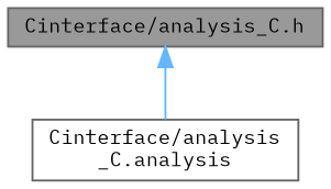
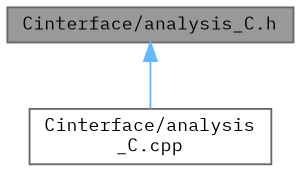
  digraph {
    fontname="IBM Plex Mono"
    node [fontname="IBM Plex Mono" fontsize=10 shape=box style=filled]
    n1 [color=gray40 fillcolor=grey60 fontcolor=black height=0.2 label="Cinterface/analysis_C.h" width=0.4]
-   n2 [color=grey40 fillcolor=white height=0.2 label="Cinterface/analysis\l_C.analysis" width=0.4]
+   n2 [color=grey40 fillcolor=white height=0.2 label="Cinterface/analysis\l_C.cpp" width=0.4]
    n1 -> n2 [color=steelblue1 dir=back fontname="IBM Plex Mono" fontsize=10 labelfontname=Helvetica labelfontsize=10 style=solid]
  }
